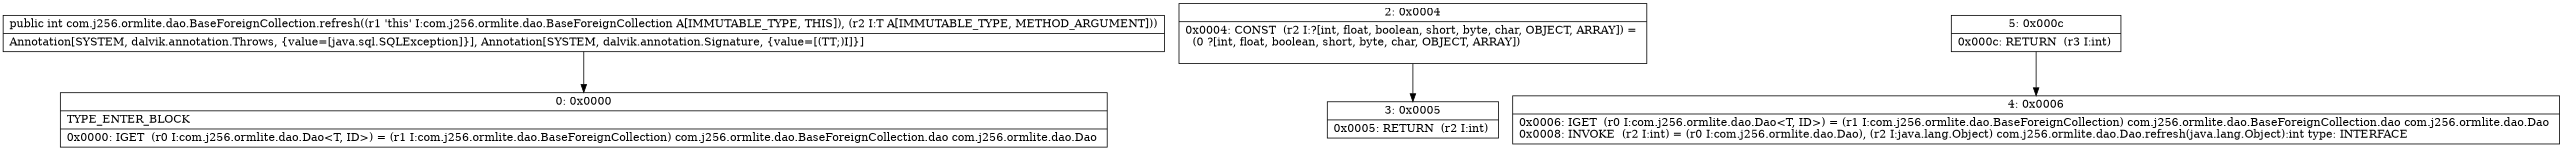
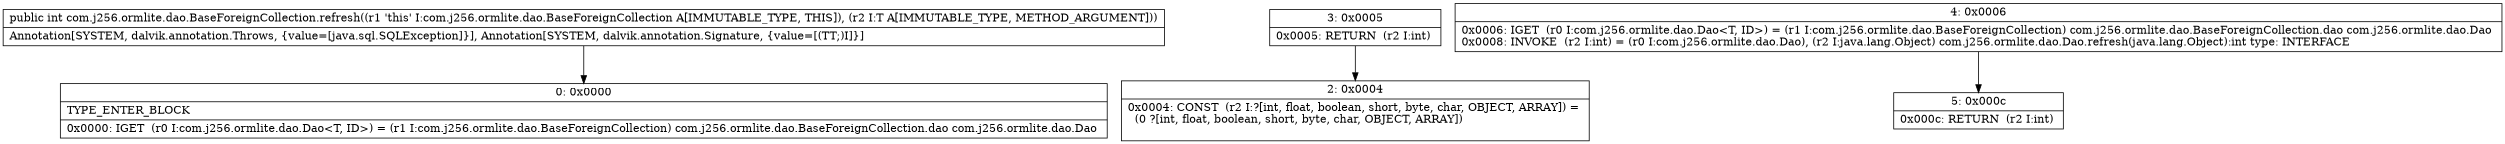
  digraph {
    node [shape=record]
    n1 [label="{0\:\ 0x0000|TYPE_ENTER_BLOCK\l|0x0000: IGET  (r0 I:com.j256.ormlite.dao.Dao\<T, ID\>) = (r1 I:com.j256.ormlite.dao.BaseForeignCollection) com.j256.ormlite.dao.BaseForeignCollection.dao com.j256.ormlite.dao.Dao \l}"]
    n2 [label="{2\:\ 0x0004|0x0004: CONST  (r2 I:?[int, float, boolean, short, byte, char, OBJECT, ARRAY]) = \l  (0 ?[int, float, boolean, short, byte, char, OBJECT, ARRAY])\l \l}"]
    n3 [label="{3\:\ 0x0005|0x0005: RETURN  (r2 I:int) \l}"]
    n4 [label="{4\:\ 0x0006|0x0006: IGET  (r0 I:com.j256.ormlite.dao.Dao\<T, ID\>) = (r1 I:com.j256.ormlite.dao.BaseForeignCollection) com.j256.ormlite.dao.BaseForeignCollection.dao com.j256.ormlite.dao.Dao \l0x0008: INVOKE  (r2 I:int) = (r0 I:com.j256.ormlite.dao.Dao), (r2 I:java.lang.Object) com.j256.ormlite.dao.Dao.refresh(java.lang.Object):int type: INTERFACE \l}"]
-   n5 [label="{5\:\ 0x000c|0x000c: RETURN  (r3 I:int) \l}"]
+   n5 [label="{5\:\ 0x000c|0x000c: RETURN  (r2 I:int) \l}"]
    n6 [label="{public int com.j256.ormlite.dao.BaseForeignCollection.refresh((r1 'this' I:com.j256.ormlite.dao.BaseForeignCollection A[IMMUTABLE_TYPE, THIS]), (r2 I:T A[IMMUTABLE_TYPE, METHOD_ARGUMENT]))  | Annotation[SYSTEM, dalvik.annotation.Throws, \{value=[java.sql.SQLException]\}], Annotation[SYSTEM, dalvik.annotation.Signature, \{value=[(TT;)I]\}]\l}"]
-   n2 -> n3
-   n5 -> n4
+   n3 -> n2
+   n4 -> n5
    n6 -> n1
  }
